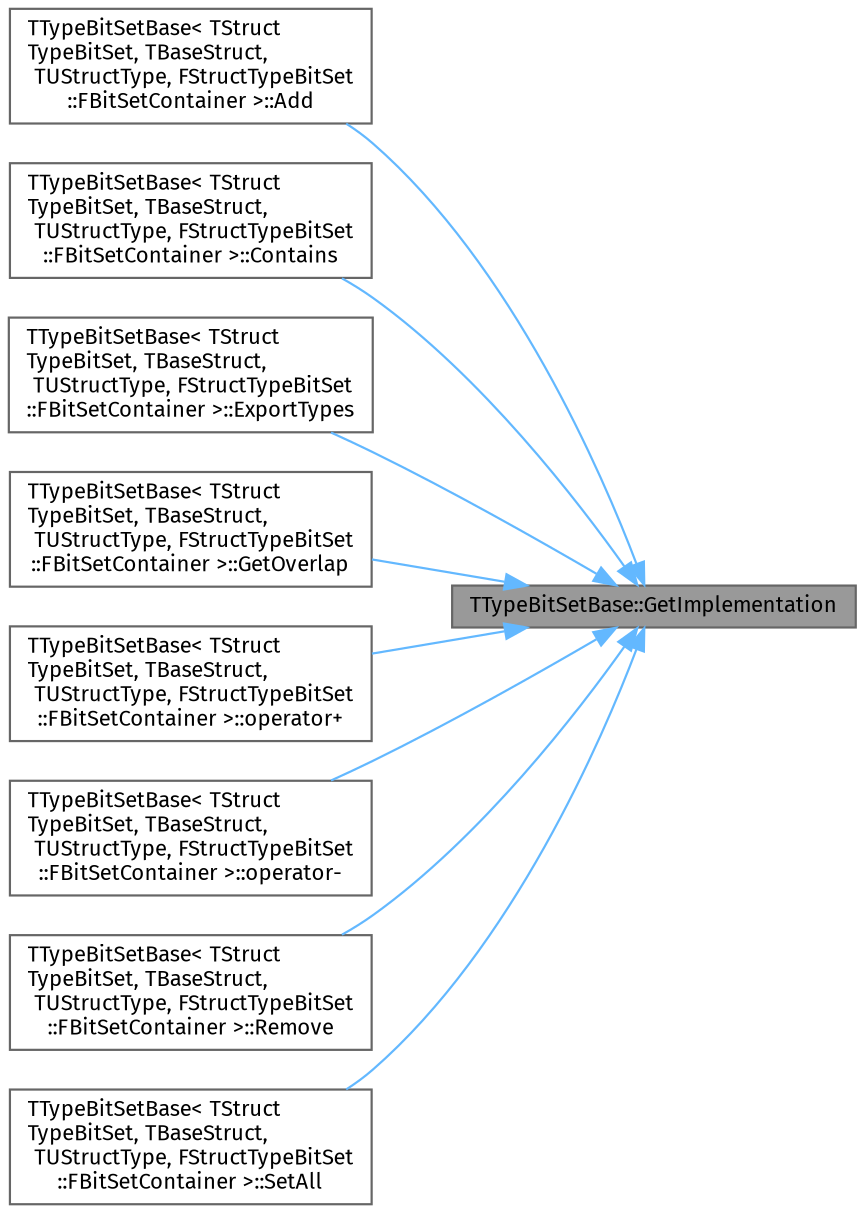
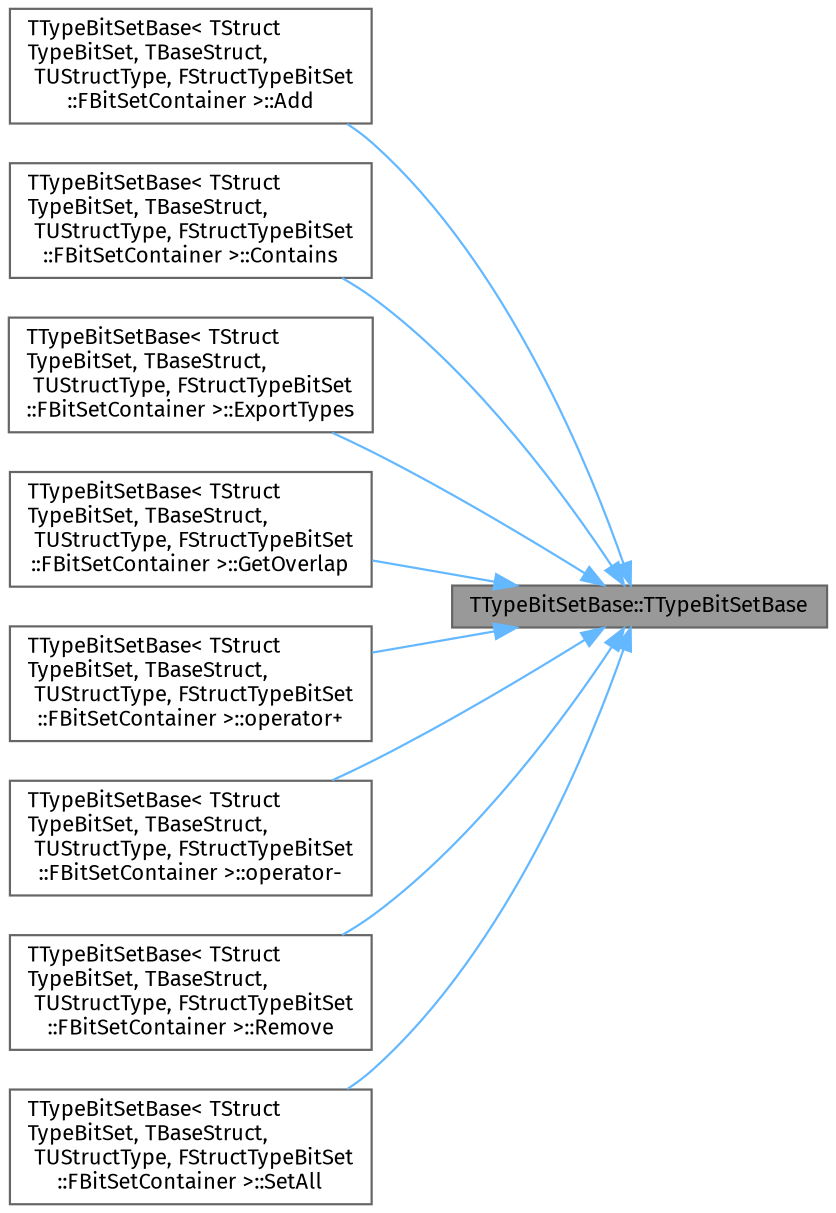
  digraph {
    rankdir=RL
    fontname="Fira Sans"
    node [color=grey40 fillcolor=white fontname="Fira Sans" fontsize=10 shape=box style=filled]
    edge [color=steelblue1 dir=back fontname="Fira Sans" fontsize=10 labelfontname=Helvetica labelfontsize=10 style=solid]
-   n1 [color=gray40 fillcolor=grey60 fontcolor=black height=0.2 label="TTypeBitSetBase::GetImplementation" width=0.4]
+   n1 [color=gray40 fillcolor=grey60 fontcolor=black height=0.2 label="TTypeBitSetBase::TTypeBitSetBase" width=0.4]
    n2 [height=0.2 label="TTypeBitSetBase\< TStruct\lTypeBitSet, TBaseStruct,\l TUStructType, FStructTypeBitSet\l::FBitSetContainer \>::Add" width=0.4]
    n3 [height=0.2 label="TTypeBitSetBase\< TStruct\lTypeBitSet, TBaseStruct,\l TUStructType, FStructTypeBitSet\l::FBitSetContainer \>::Contains" width=0.4]
    n4 [height=0.2 label="TTypeBitSetBase\< TStruct\lTypeBitSet, TBaseStruct,\l TUStructType, FStructTypeBitSet\l::FBitSetContainer \>::ExportTypes" width=0.4]
    n5 [height=0.2 label="TTypeBitSetBase\< TStruct\lTypeBitSet, TBaseStruct,\l TUStructType, FStructTypeBitSet\l::FBitSetContainer \>::GetOverlap" width=0.4]
    n6 [height=0.2 label="TTypeBitSetBase\< TStruct\lTypeBitSet, TBaseStruct,\l TUStructType, FStructTypeBitSet\l::FBitSetContainer \>::operator+" width=0.4]
    n7 [height=0.2 label="TTypeBitSetBase\< TStruct\lTypeBitSet, TBaseStruct,\l TUStructType, FStructTypeBitSet\l::FBitSetContainer \>::operator-" width=0.4]
    n8 [height=0.2 label="TTypeBitSetBase\< TStruct\lTypeBitSet, TBaseStruct,\l TUStructType, FStructTypeBitSet\l::FBitSetContainer \>::Remove" width=0.4]
    n9 [height=0.2 label="TTypeBitSetBase\< TStruct\lTypeBitSet, TBaseStruct,\l TUStructType, FStructTypeBitSet\l::FBitSetContainer \>::SetAll" width=0.4]
    n1 -> n2
    n1 -> n3
    n1 -> n4
    n1 -> n5
    n1 -> n6
    n1 -> n7
    n1 -> n8
    n1 -> n9
  }
